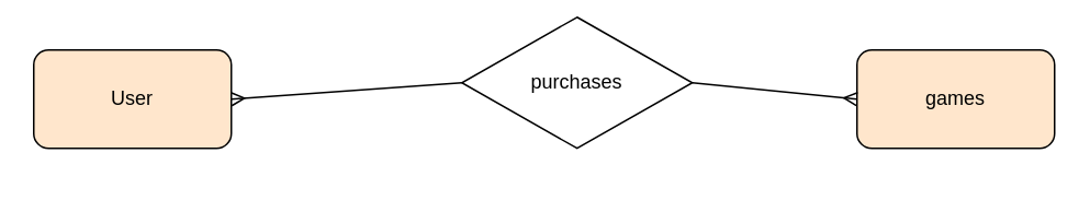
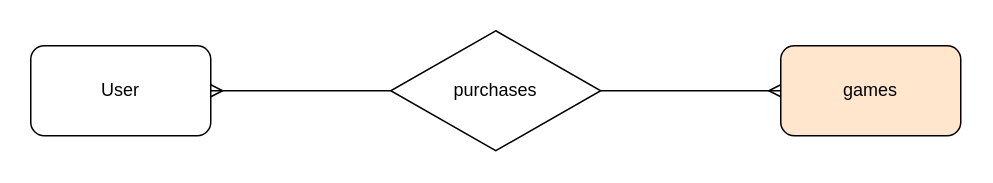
  <mxCell id="0" />
  <mxCell id="1" parent="0" />
- <mxCell id="2" value="User" style="rounded=1;whiteSpace=wrap;html=1;fillColor=#ffe6cc;" vertex="1" parent="1"><mxGeometry x="20" y="30" width="120" height="60" as="geometry" /></mxCell>
- <mxCell id="3" value="purchases" style="rhombus;whiteSpace=wrap;html=1;" vertex="1" parent="1"><mxGeometry x="280" y="10" width="140" height="80" as="geometry" /></mxCell>
+ <mxCell id="2" value="User" style="rounded=1;whiteSpace=wrap;html=1;" vertex="1" parent="1"><mxGeometry x="20" y="30" width="120" height="60" as="geometry" /></mxCell>
+ <mxCell id="3" value="purchases" style="rhombus;whiteSpace=wrap;html=1;" vertex="1" parent="1"><mxGeometry x="260" y="20" width="140" height="80" as="geometry" /></mxCell>
  <mxCell id="4" value="games" style="rounded=1;whiteSpace=wrap;html=1;fillColor=#ffe6cc;" vertex="1" parent="1"><mxGeometry x="520" y="30" width="120" height="60" as="geometry" /></mxCell>
  <mxCell id="5" value="" style="endArrow=none;html=1;rounded=0;entryX=1;entryY=0.5;entryDx=0;entryDy=0;exitX=0;exitY=0.5;exitDx=0;exitDy=0;endFill=0;startArrow=ERmany;startFill=0;" edge="1" parent="1" source="4" target="3"><mxGeometry width="50" height="50" relative="1" as="geometry"><mxPoint x="330" y="120" as="sourcePoint" /><mxPoint x="380" y="70" as="targetPoint" /></mxGeometry></mxCell>
  <mxCell id="6" value="" style="endArrow=none;html=1;rounded=0;entryX=0;entryY=0.5;entryDx=0;entryDy=0;exitX=1;exitY=0.5;exitDx=0;exitDy=0;startArrow=ERmany;startFill=0;" edge="1" parent="1" source="2" target="3"><mxGeometry width="50" height="50" relative="1" as="geometry"><mxPoint x="330" y="120" as="sourcePoint" /><mxPoint x="380" y="70" as="targetPoint" /></mxGeometry></mxCell>
